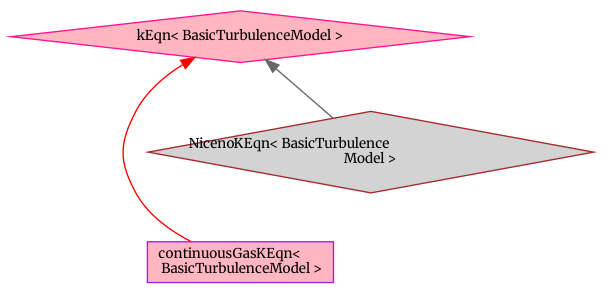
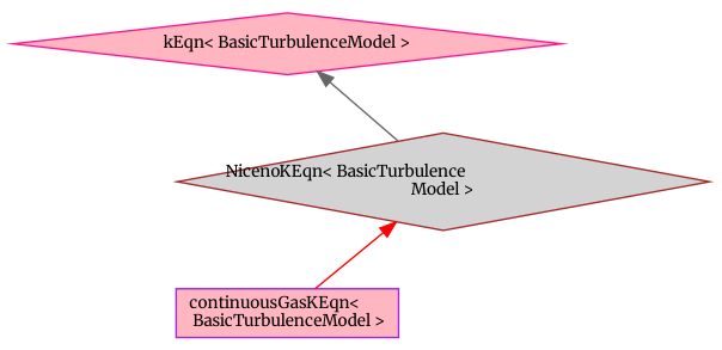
  digraph {
    fontname=Merriweather
    node [fillcolor=lightpink fontname=Merriweather fontsize=10 shape=diamond style=filled]
    edge [dir=back fontname=Merriweather fontsize=10 labelfontname=FreeSans labelfontsize=10 style=solid]
    n1 [color=deeppink fontcolor=black height=0.2 label="kEqn\< BasicTurbulenceModel \>" width=0.4]
    n2 [color=purple height=0.2 label="continuousGasKEqn\<\l BasicTurbulenceModel \>" shape=box width=0.4]
    n3 [color=brown fillcolor=lightgrey height=0.2 label="NicenoKEqn\< BasicTurbulence\lModel \>" width=0.4]
-   n1 -> n2 [color=red]
+   n3 -> n2 [color=red]
    n1 -> n3 [color=gray40]
  }
